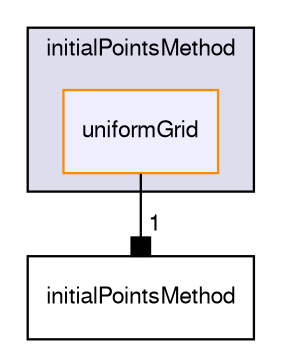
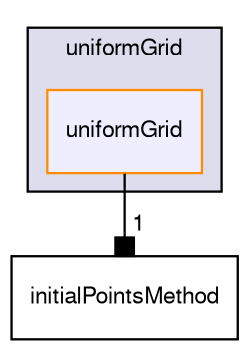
  digraph {
    compound=true
    node [fontname=FreeSans fontsize=10 shape=box]
    n1 [fillcolor="#eeeeff" label=uniformGrid pencolor=black style=filled color=darkorange]
    n2 [label=initialPointsMethod color=black]
    subgraph cluster_1 {
      bgcolor="#ddddee"
      fontname=FreeSans
      fontsize=10
-     label=initialPointsMethod
+     label=uniformGrid
      pencolor=black
      n1
    }
    n1 -> n2 [headlabel=1 labeldistance=1.5 labelfontname=FreeSans labelfontsize=10 arrowhead=box]
  }
